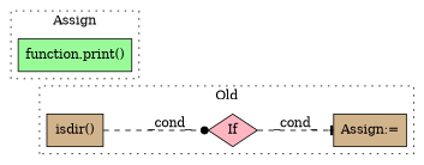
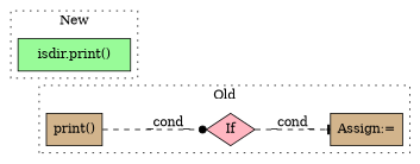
  digraph {
    rankdir=LR
    node [a=75 fillcolor=tan l=3 shape=box style=filled]
    edge [style=dashed]
-   n1 [l="14,1" label="isdir()" s="854,896"]
+   n1 [l="14,1" label="print()" s="854,896"]
    n2 [a=96 fillcolor=lightpink label=If s=847 shape=diamond]
    n3 [a=68 label="Assign:=" s=970]
-   n4 [fillcolor=palegreen l="6,1" label="function.print()" s="458,498"]
+   n4 [fillcolor=palegreen l="6,1" label="isdir.print()" s="458,498"]
    subgraph cluster_1 {
      label=Old
      style=dotted
      n1
      n2
      n3
    }
    subgraph cluster_2 {
-     label=Assign
+     label=New
      style=dotted
      n4
    }
    n1 -> n2 [arrowhead=dot label=_cond_]
    n2 -> n3 [arrowhead=tee label=_cond_]
  }
